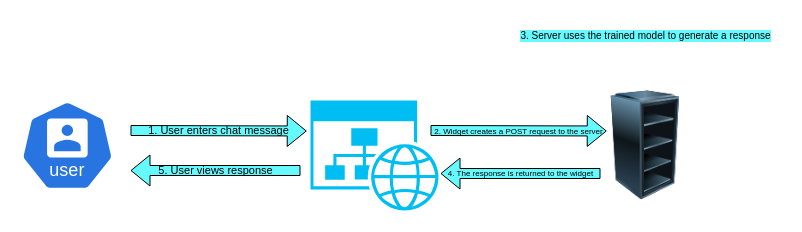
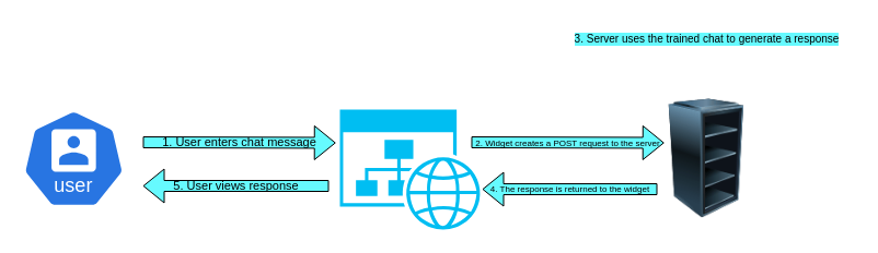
  <mxCell id="0" />
  <mxCell id="1" parent="0" />
  <mxCell id="2" value="" style="image;html=1;image=img/lib/clip_art/computers/Server_Rack_Empty_128x128.png" vertex="1" parent="1"><mxGeometry x="590" y="90" width="110" height="110" as="geometry" /></mxCell>
  <mxCell id="3" value="" style="aspect=fixed;sketch=0;html=1;dashed=0;whitespace=wrap;verticalLabelPosition=bottom;verticalAlign=top;fillColor=#2875E2;strokeColor=#ffffff;points=[[0.005,0.63,0],[0.1,0.2,0],[0.9,0.2,0],[0.5,0,0],[0.995,0.63,0],[0.72,0.99,0],[0.5,1,0],[0.28,0.99,0]];shape=mxgraph.kubernetes.icon2;kubernetesLabel=1;prIcon=user" vertex="1" parent="1"><mxGeometry x="20" y="100" width="93.75" height="90" as="geometry" /></mxCell>
  <mxCell id="4" value="" style="verticalLabelPosition=bottom;html=1;verticalAlign=top;align=center;strokeColor=none;fillColor=#00BEF2;shape=mxgraph.azure.website_generic;pointerEvents=1;" vertex="1" parent="1"><mxGeometry x="310" y="100" width="130" height="110" as="geometry" /></mxCell>
  <mxCell id="5" value="1. User enters chat message" style="shape=flexArrow;endArrow=classic;html=1;rounded=0;fillColor=#66FAFF;labelBackgroundColor=none;" edge="1" parent="1"><mxGeometry width="50" height="50" relative="1" as="geometry"><mxPoint x="130" y="130" as="sourcePoint" /><mxPoint x="306.25" y="130.5" as="targetPoint" /></mxGeometry></mxCell>
  <mxCell id="6" value="&lt;font style=&quot;font-size: 8px;&quot;&gt;2. Widget creates a POST request to the server&lt;/font&gt;" style="shape=flexArrow;endArrow=classic;html=1;rounded=0;fillColor=#66FAFF;labelBackgroundColor=none;" edge="1" parent="1"><mxGeometry width="50" height="50" relative="1" as="geometry"><mxPoint x="430" y="130" as="sourcePoint" /><mxPoint x="606.25" y="130.5" as="targetPoint" /></mxGeometry></mxCell>
  <mxCell id="7" value="4. The response is returned to the widget" style="shape=flexArrow;endArrow=classic;html=1;rounded=0;entryX=1;entryY=0.664;entryDx=0;entryDy=0;entryPerimeter=0;fillColor=#66FAFF;fontSize=8;labelBackgroundColor=none;" edge="1" parent="1" target="4"><mxGeometry width="50" height="50" relative="1" as="geometry"><mxPoint x="600" y="173" as="sourcePoint" /><mxPoint x="400" y="130" as="targetPoint" /><mxPoint as="offset" /></mxGeometry></mxCell>
  <mxCell id="8" value="" style="shape=image;html=1;verticalAlign=top;verticalLabelPosition=bottom;labelBackgroundColor=#ffffff;imageAspect=0;aspect=fixed;image=https://cdn4.iconfinder.com/data/icons/evil-icons-user-interface/64/download-128.png" vertex="1" parent="1"><mxGeometry x="626" y="40" width="38" height="38" as="geometry" /></mxCell>
- <mxCell id="9" value="3. Server uses the trained model to generate a response" style="text;html=1;align=center;verticalAlign=middle;resizable=0;points=[];autosize=1;strokeColor=none;fillColor=none;fontSize=10;labelBackgroundColor=#66FAFF;" vertex="1" parent="1"><mxGeometry x="510" y="20" width="270" height="30" as="geometry" /></mxCell>
+ <mxCell id="9" value="3. Server uses the trained chat to generate a response" style="text;html=1;align=center;verticalAlign=middle;resizable=0;points=[];autosize=1;strokeColor=none;fillColor=none;fontSize=10;labelBackgroundColor=#66FAFF;" vertex="1" parent="1"><mxGeometry x="510" y="20" width="270" height="30" as="geometry" /></mxCell>
  <mxCell id="10" value="5. User views response" style="shape=flexArrow;endArrow=classic;html=1;rounded=0;entryX=1;entryY=0.664;entryDx=0;entryDy=0;entryPerimeter=0;fillColor=#66FAFF;fontSize=11;labelBackgroundColor=none;" edge="1" parent="1"><mxGeometry width="50" height="50" relative="1" as="geometry"><mxPoint x="300" y="170" as="sourcePoint" /><mxPoint x="130" y="170" as="targetPoint" /><mxPoint as="offset" /></mxGeometry></mxCell>
